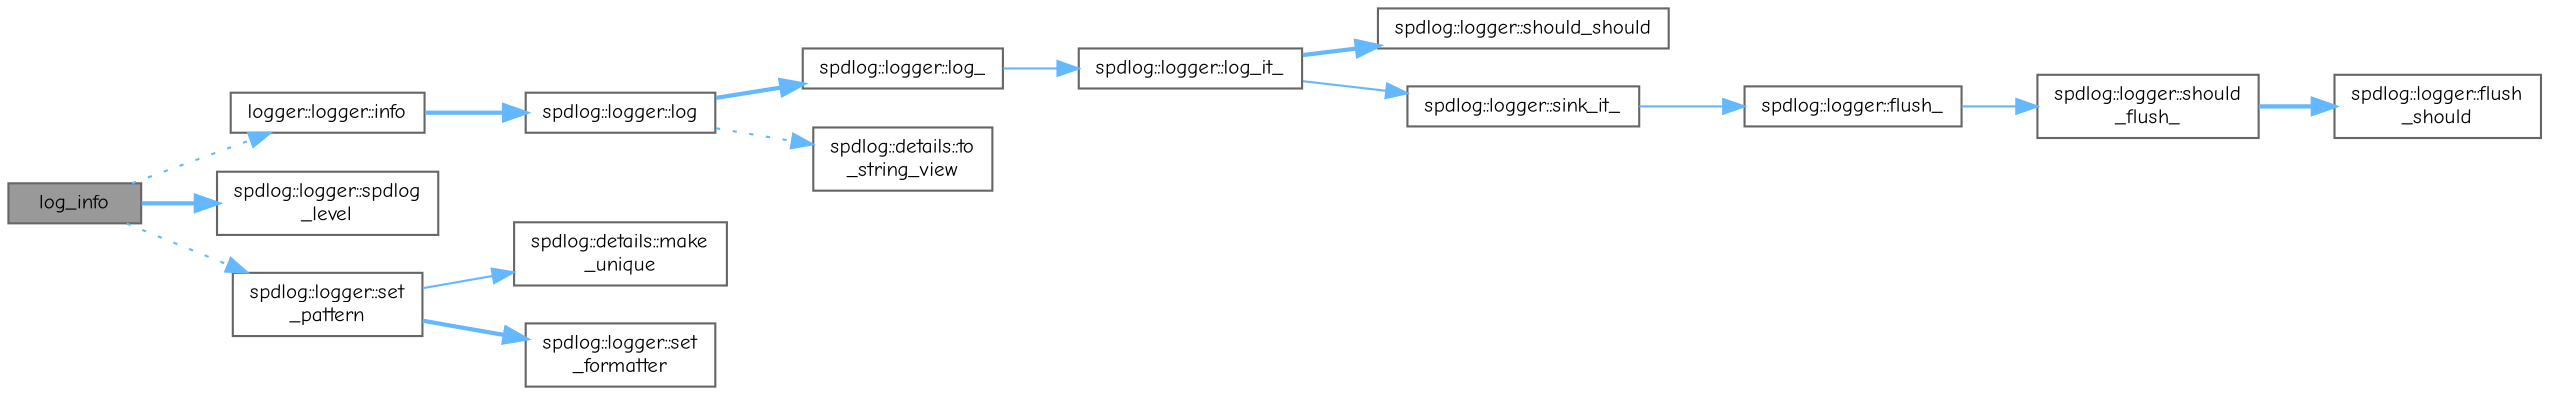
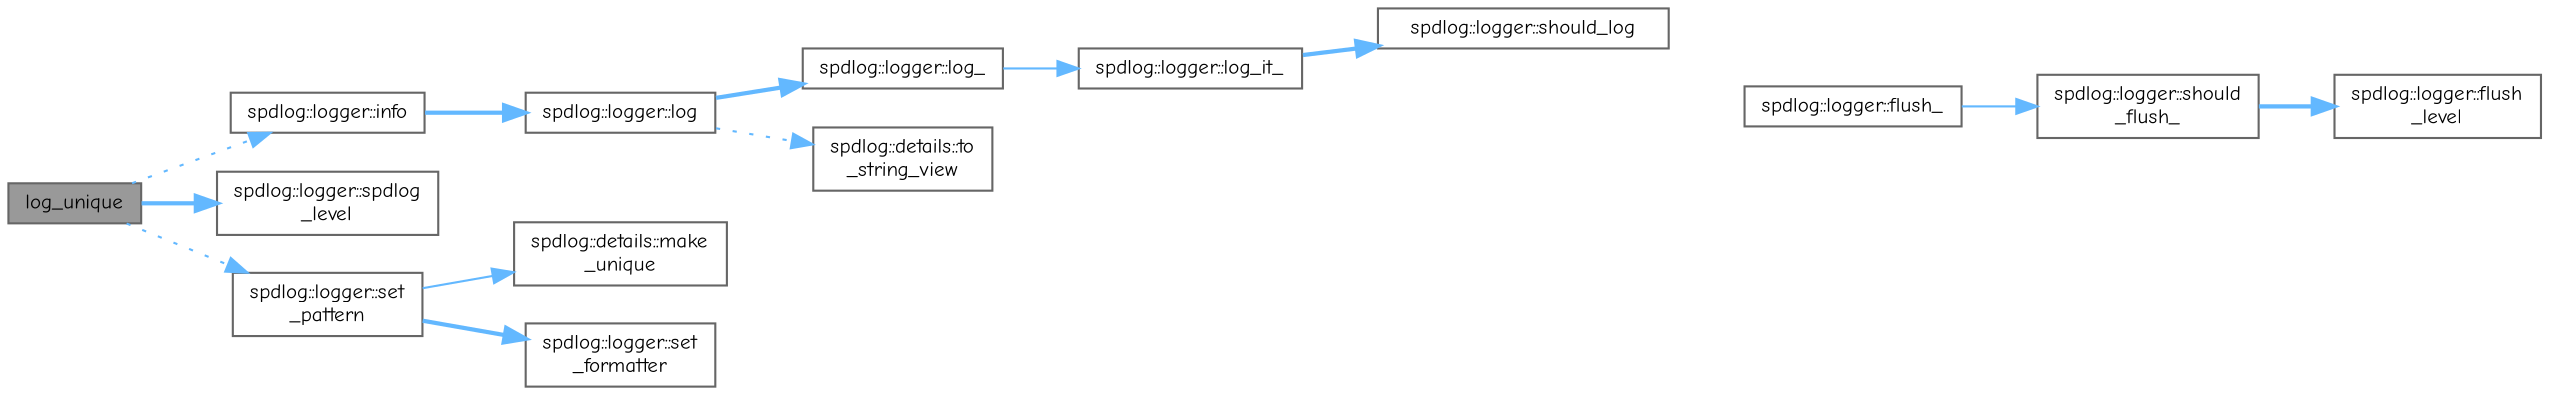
  digraph {
    fontname="Comic Neue"
    rankdir=LR
    node [color=grey40 fillcolor=white fontname="Comic Neue" fontsize=10 shape=box style=filled]
    edge [color=steelblue1 fontname="Comic Neue" fontsize=10 labelfontname=Helvetica labelfontsize=10 style=bold]
-   n1 [color=gray40 fillcolor=grey60 fontcolor=black height=0.2 label=log_info width=0.4]
-   n2 [height=0.2 label="logger::logger::info" width=0.4]
+   n1 [color=gray40 fillcolor=grey60 fontcolor=black height=0.2 label=log_unique width=0.4]
+   n2 [height=0.2 label="spdlog::logger::info" width=0.4]
    n3 [height=0.2 label="spdlog::logger::spdlog\l_level" width=0.4]
    n4 [height=0.2 label="spdlog::logger::set\l_pattern" width=0.4]
    n5 [height=0.2 label="spdlog::logger::log" width=0.4]
    n6 [height=0.2 label="spdlog::details::make\l_unique" width=0.4]
    n7 [height=0.2 label="spdlog::logger::set\l_formatter" width=0.4]
    n8 [height=0.2 label="spdlog::logger::log_" width=0.4]
    n9 [height=0.2 label="spdlog::details::to\l_string_view" width=0.4]
    n10 [height=0.2 label="spdlog::logger::log_it_" width=0.4]
-   n11 [height=0.2 label="spdlog::logger::should_should" width=0.4]
-   n12 [height=0.2 label="spdlog::logger::sink_it_" width=0.4]
+   n11 [height=0.2 label="spdlog::logger::should_log" width=0.4]
    n13 [height=0.2 label="spdlog::logger::flush_" width=0.4]
    n14 [height=0.2 label="spdlog::logger::should\l_flush_" width=0.4]
-   n15 [height=0.2 label="spdlog::logger::flush\l_should" width=0.4]
+   n15 [height=0.2 label="spdlog::logger::flush\l_level" width=0.4]
    n1 -> n2 [style=dotted]
    n1 -> n3
    n1 -> n4 [style=dotted]
    n2 -> n5
    n4 -> n6 [style=solid]
    n4 -> n7
    n5 -> n8
    n5 -> n9 [style=dotted]
    n8 -> n10 [style=solid]
    n10 -> n11
-   n10 -> n12 [style=solid]
-   n12 -> n13 [style=solid]
    n13 -> n14 [style=solid]
    n14 -> n15
  }
